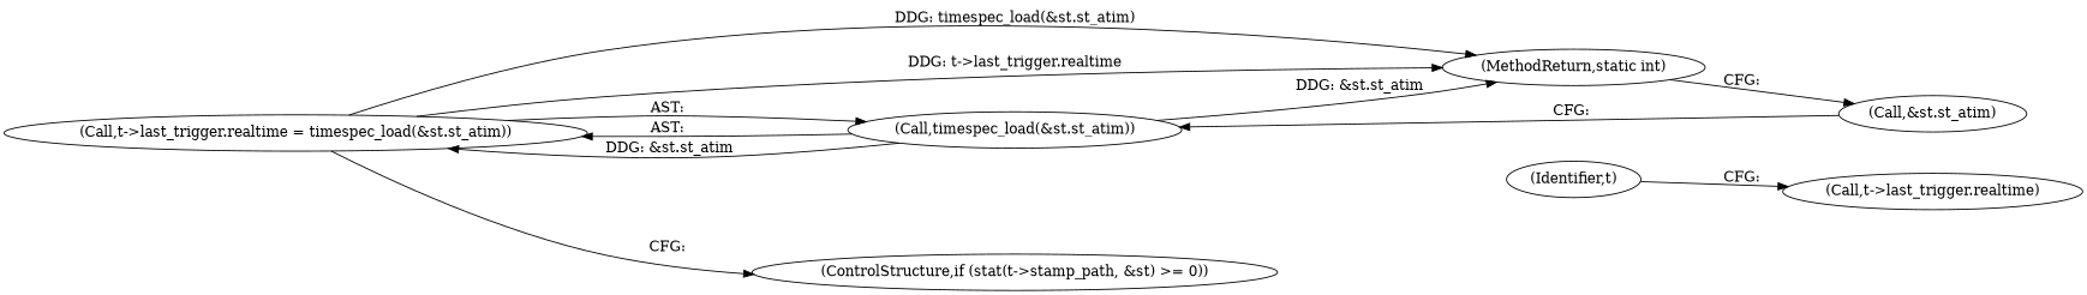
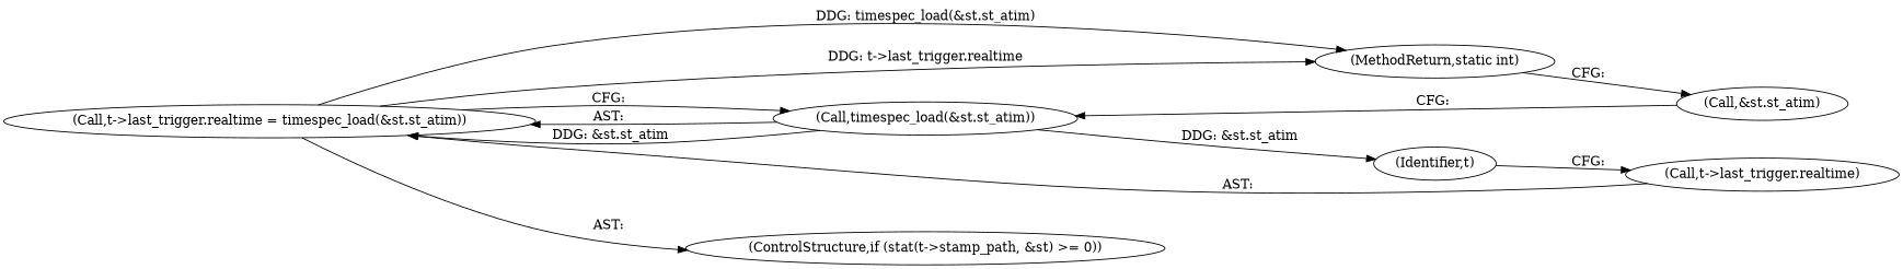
  digraph {
    rankdir=LR
    n1 [label="(Call,t->last_trigger.realtime = timespec_load(&st.st_atim))"]
    n2 [label="(Call,timespec_load(&st.st_atim))"]
    n3 [label="(MethodReturn,static int)"]
    n4 [label="(ControlStructure,if (stat(t->stamp_path, &st) >= 0))"]
    n5 [label="(Call,&st.st_atim)"]
    n6 [label="(Call,t->last_trigger.realtime)"]
    n7 [label="(Identifier,t)"]
-   n1 -> n2 [label="AST: "]
+   n1 -> n2 [label="CFG: "]
    n1 -> n3 [label="DDG: timespec_load(&st.st_atim)"]
    n1 -> n3 [label="DDG: t->last_trigger.realtime"]
-   n1 -> n4 [label="CFG: "]
+   n1 -> n4 [label="AST: "]
    n2 -> n1 [label="AST: "]
    n2 -> n1 [label="DDG: &st.st_atim"]
-   n2 -> n3 [label="DDG: &st.st_atim"]
+   n2 -> n7 [label="DDG: &st.st_atim"]
    n3 -> n5 [label="CFG: "]
    n5 -> n2 [label="CFG: "]
+   n6 -> n1 [label="AST: "]
    n7 -> n6 [label="CFG: "]
  }
